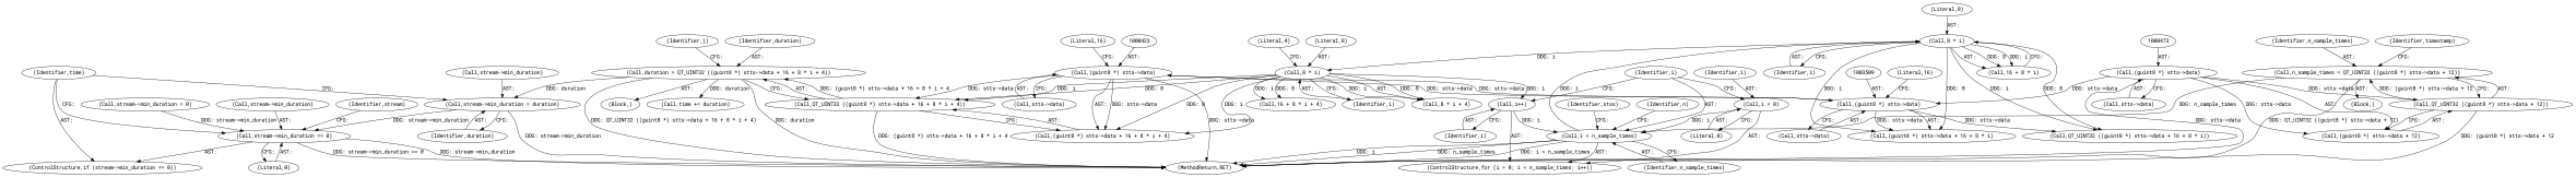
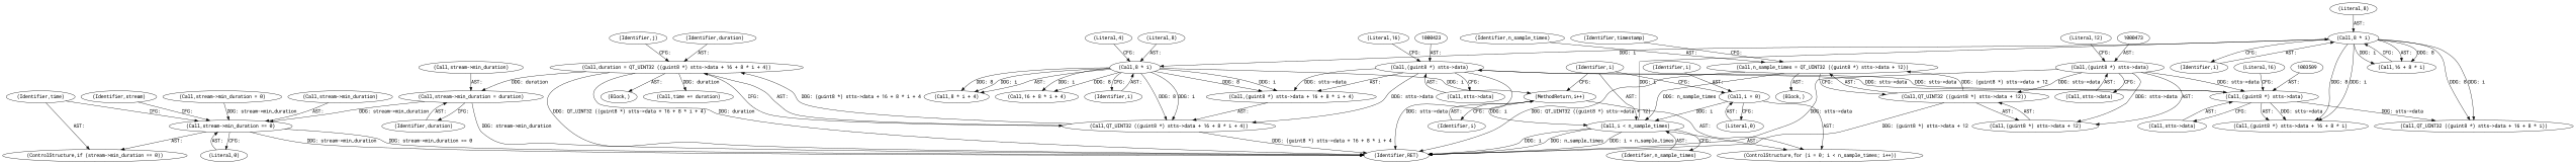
  digraph {
    fontname="Roboto Mono"
    node [fontname="Roboto Mono"]
    edge [fontname="Roboto Mono"]
    n1 [label="(Call,stream->min_duration = duration)"]
    n2 [label="(Call,stream->min_duration == 0)"]
-   n3 [label="(MethodReturn,RET)"]
+   n3 [label="(Identifier,RET)"]
    n4 [label="(Identifier,duration)"]
    n5 [label="(ControlStructure,if (stream->min_duration == 0))"]
    n6 [label="(Literal,0)"]
    n7 [label="(Call,duration = QT_UINT32 ((guint8 *) stts->data + 16 + 8 * i + 4))"]
    n8 [label="(Call,QT_UINT32 ((guint8 *) stts->data + 16 + 8 * i + 4))"]
    n9 [label="(Block,)"]
    n10 [label="(Call,time += duration)"]
    n11 [label="(Call,(guint8 *) stts->data + 16 + 8 * i + 4)"]
    n12 [label="(Call,(guint8 *) stts->data)"]
    n13 [label="(Call,(guint8 *) stts->data)"]
    n14 [label="(Call,stts->data)"]
    n15 [label="(Call,(guint8 *) stts->data + 16 + 8 * i)"]
    n16 [label="(Call,QT_UINT32 ((guint8 *) stts->data + 16 + 8 * i))"]
    n17 [label="(Call,stts->data)"]
    n18 [label="(Call,(guint8 *) stts->data)"]
    n19 [label="(Call,QT_UINT32 ((guint8 *) stts->data + 12))"]
    n20 [label="(Call,(guint8 *) stts->data + 12)"]
    n21 [label="(Call,stts->data)"]
    n22 [label="(Call,n_sample_times = QT_UINT32 ((guint8 *) stts->data + 12))"]
    n23 [label="(Call,8 * i)"]
-   n24 [label="(Call,i++)"]
+   n24 [label="(MethodReturn,i++)"]
    n25 [label="(Identifier,i)"]
    n26 [label="(Call,8 * i + 4)"]
    n27 [label="(Call,16 + 8 * i + 4)"]
    n28 [label="(Call,i < n_sample_times)"]
    n29 [label="(ControlStructure,for (i = 0; i < n_sample_times; i++))"]
    n30 [label="(Identifier,i)"]
    n31 [label="(Call,8 * i)"]
    n32 [label="(Identifier,i)"]
    n33 [label="(Call,16 + 8 * i)"]
    n34 [label="(Identifier,n_sample_times)"]
    n35 [label="(Call,i = 0)"]
    n36 [label="(Literal,0)"]
    n37 [label="(Block,)"]
    n38 [label="(Identifier,i)"]
    n39 [label="(Identifier,time)"]
-   n40 [label="(Identifier,stss)"]
    n41 [label="(Identifier,stream)"]
    n42 [label="(Identifier,i)"]
    n43 [label="(Literal,16)"]
    n44 [label="(Call,stream->min_duration = 0)"]
    n45 [label="(Call,stream->min_duration)"]
    n46 [label="(Identifier,j)"]
    n47 [label="(Literal,8)"]
    n48 [label="(Literal,16)"]
    n49 [label="(Call,stream->min_duration)"]
    n50 [label="(Identifier,duration)"]
+   n51 [label="(Literal,12)"]
    n52 [label="(Literal,8)"]
    n53 [label="(Literal,4)"]
    n54 [label="(Identifier,n_sample_times)"]
-   n55 [label="(Identifier,n)"]
    n56 [label="(Identifier,timestamp)"]
    n57 [label=1000423]
    n58 [label=1003509]
    1000473
    n1 -> n2 [label="DDG: stream->min_duration"]
    n1 -> n3 [label="DDG: stream->min_duration"]
    n1 -> n4 [label="CFG: "]
    n2 -> n3 [label="DDG: stream->min_duration"]
    n2 -> n3 [label="DDG: stream->min_duration == 0"]
    n2 -> n5 [label="AST: "]
    n2 -> n6 [label="CFG: "]
    n4 -> n1 [label="AST: "]
    n6 -> n2 [label="AST: "]
    n7 -> n1 [label="DDG: duration"]
    n7 -> n3 [label="DDG: QT_UINT32 ((guint8 *) stts->data + 16 + 8 * i + 4)"]
    n7 -> n3 [label="DDG: duration"]
    n7 -> n8 [label="CFG: "]
    n7 -> n9 [label="AST: "]
    n7 -> n10 [label="DDG: duration"]
    n8 -> n3 [label="DDG: (guint8 *) stts->data + 16 + 8 * i + 4"]
    n8 -> n7 [label="AST: "]
    n8 -> n7 [label="DDG: (guint8 *) stts->data + 16 + 8 * i + 4"]
-   n8 -> n11 [label="CFG: "]
    n11 -> n8 [label="AST: "]
    n12 -> n3 [label="DDG: stts->data"]
    n12 -> n8 [label="DDG: stts->data"]
    n12 -> n11 [label="AST: "]
    n12 -> n11 [label="DDG: stts->data"]
    n12 -> n13 [label="DDG: stts->data"]
    n12 -> n14 [label="CFG: "]
    n13 -> n12 [label="DDG: stts->data"]
    n13 -> n15 [label="AST: "]
    n13 -> n15 [label="DDG: stts->data"]
    n13 -> n16 [label="DDG: stts->data"]
    n13 -> n17 [label="CFG: "]
    n14 -> n12 [label="AST: "]
    n17 -> n13 [label="AST: "]
    n18 -> n3 [label="DDG: stts->data"]
    n18 -> n13 [label="DDG: stts->data"]
    n18 -> n19 [label="DDG: stts->data"]
    n18 -> n20 [label="AST: "]
    n18 -> n20 [label="DDG: stts->data"]
    n18 -> n21 [label="CFG: "]
    n19 -> n3 [label="DDG: (guint8 *) stts->data + 12"]
-   n19 -> n20 [label="CFG: "]
+   n19 -> n20 [label="AST: "]
    n19 -> n22 [label="AST: "]
    n19 -> n22 [label="DDG: (guint8 *) stts->data + 12"]
    n20 -> n19 [label="AST: "]
    n21 -> n18 [label="AST: "]
    n22 -> n3 [label="DDG: QT_UINT32 ((guint8 *) stts->data + 12)"]
    n22 -> n19 [label="CFG: "]
    n22 -> n28 [label="DDG: n_sample_times"]
    n22 -> n37 [label="AST: "]
    n23 -> n8 [label="DDG: 8"]
    n23 -> n8 [label="DDG: i"]
    n23 -> n11 [label="DDG: 8"]
    n23 -> n11 [label="DDG: i"]
    n23 -> n24 [label="DDG: i"]
    n23 -> n25 [label="CFG: "]
    n23 -> n26 [label="AST: "]
    n23 -> n26 [label="DDG: 8"]
    n23 -> n26 [label="DDG: i"]
    n23 -> n27 [label="DDG: 8"]
    n23 -> n27 [label="DDG: i"]
    n24 -> n28 [label="DDG: i"]
    n24 -> n29 [label="AST: "]
    n24 -> n30 [label="CFG: "]
    n25 -> n23 [label="AST: "]
    n28 -> n3 [label="DDG: n_sample_times"]
    n28 -> n3 [label="DDG: i < n_sample_times"]
    n28 -> n3 [label="DDG: i"]
    n28 -> n29 [label="AST: "]
    n28 -> n31 [label="DDG: i"]
    n28 -> n34 [label="CFG: "]
    n30 -> n24 [label="AST: "]
    n31 -> n15 [label="DDG: 8"]
    n31 -> n15 [label="DDG: i"]
    n31 -> n16 [label="DDG: 8"]
    n31 -> n16 [label="DDG: i"]
    n31 -> n23 [label="DDG: i"]
    n31 -> n32 [label="CFG: "]
    n31 -> n33 [label="AST: "]
    n31 -> n33 [label="DDG: 8"]
    n31 -> n33 [label="DDG: i"]
    n32 -> n31 [label="AST: "]
    n33 -> n31 [label="CFG: "]
    n34 -> n28 [label="AST: "]
    n35 -> n28 [label="DDG: i"]
    n35 -> n29 [label="AST: "]
    n35 -> n36 [label="CFG: "]
    n36 -> n35 [label="AST: "]
    n38 -> n24 [label="CFG: "]
    n38 -> n28 [label="AST: "]
    n38 -> n35 [label="CFG: "]
-   n39 -> n1 [label="CFG: "]
    n39 -> n2 [label="CFG: "]
    n39 -> n5 [label="AST: "]
-   n40 -> n28 [label="CFG: "]
    n41 -> n2 [label="CFG: "]
    n42 -> n35 [label="AST: "]
    n43 -> n12 [label="CFG: "]
    n44 -> n2 [label="DDG: stream->min_duration"]
    n45 -> n1 [label="AST: "]
    n46 -> n7 [label="CFG: "]
    n47 -> n31 [label="AST: "]
    n48 -> n13 [label="CFG: "]
    n49 -> n2 [label="AST: "]
    n50 -> n7 [label="AST: "]
+   n51 -> n18 [label="CFG: "]
    n52 -> n23 [label="AST: "]
    n53 -> n23 [label="CFG: "]
    n54 -> n22 [label="AST: "]
-   n55 -> n28 [label="CFG: "]
    n56 -> n22 [label="CFG: "]
    n57 -> n12 [label="AST: "]
    n58 -> n13 [label="AST: "]
    1000473 -> n18 [label="AST: "]
  }
